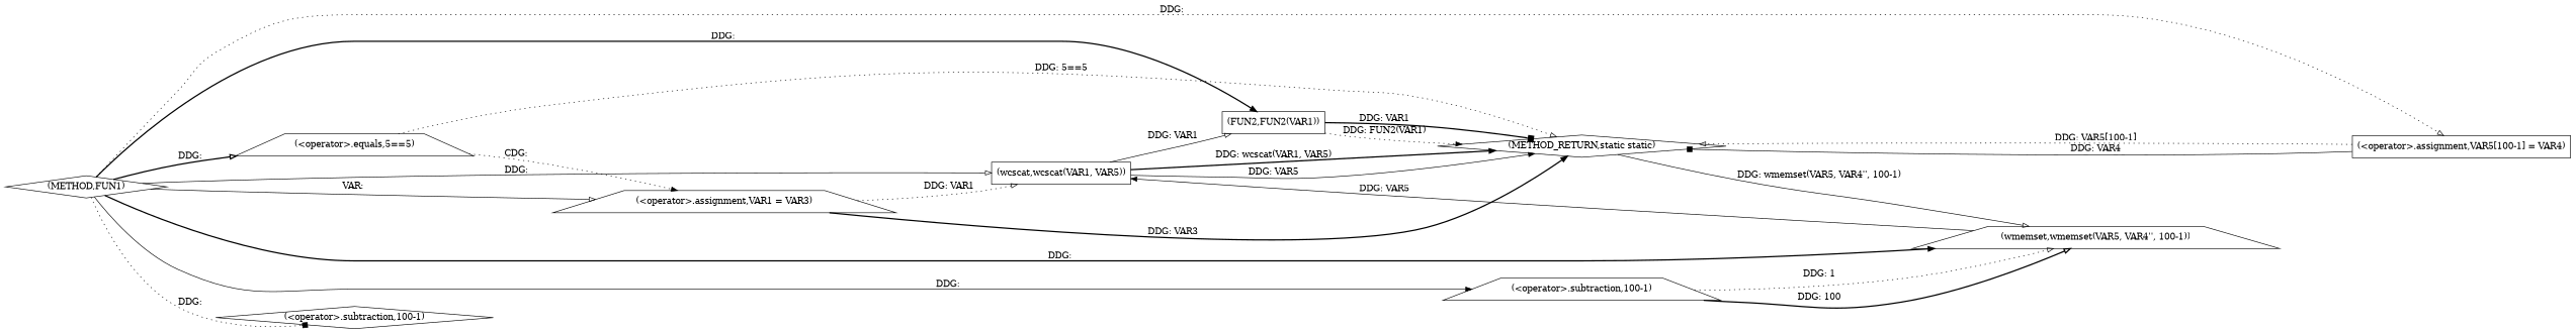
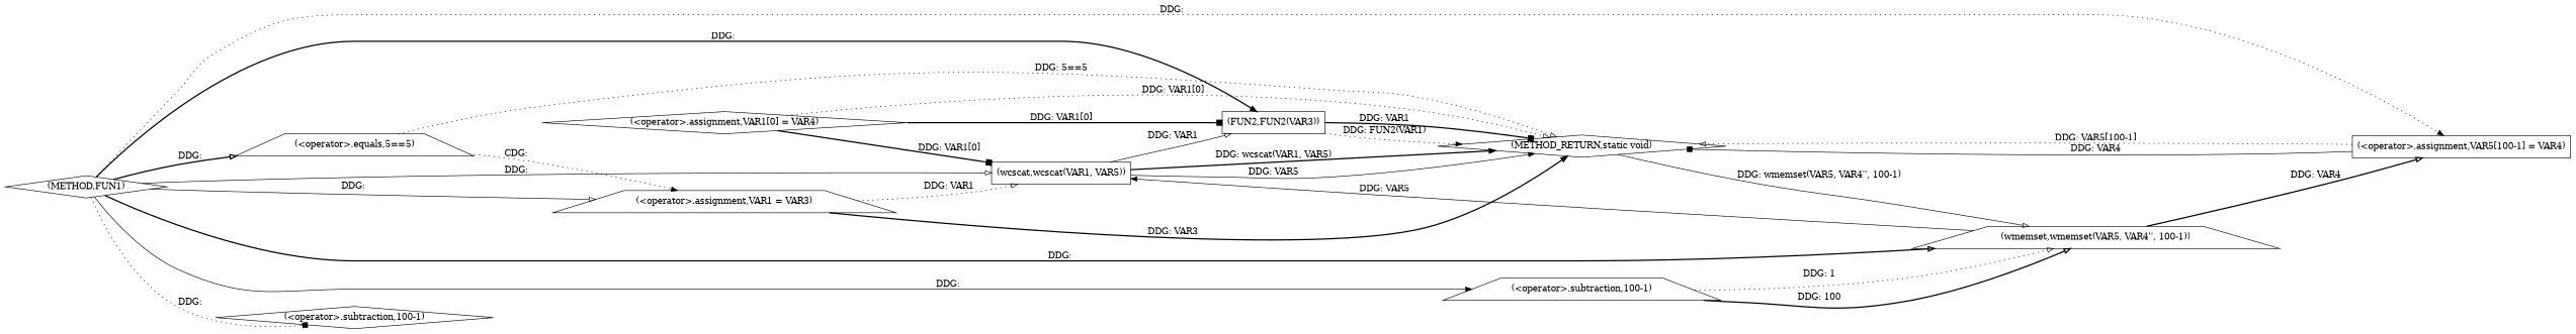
  digraph {
    rankdir=LR
    node [shape=diamond]
    edge [arrowhead=onormal style=bold]
    n1 [label="(METHOD,FUN1)"]
    n2 [label="(<operator>.equals,5==5)" shape=trapezium]
    n3 [label="(<operator>.assignment,VAR1 = VAR3)" shape=trapezium]
    n4 [label="(wmemset,wmemset(VAR5, VAR4'', 100-1))" shape=trapezium]
    n5 [label="(<operator>.subtraction,100-1)" shape=trapezium]
    n6 [label="(<operator>.assignment,VAR5[100-1] = VAR4)" shape=box]
    n7 [label="(<operator>.subtraction,100-1)"]
    n8 [label="(wcscat,wcscat(VAR1, VAR5))" shape=box]
-   n9 [label="(FUN2,FUN2(VAR1))" shape=box]
-   n10 [label="(METHOD_RETURN,static static)"]
+   n9 [label="(FUN2,FUN2(VAR3))" shape=box]
+   n10 [label="(METHOD_RETURN,static void)"]
+   n11 [label="(<operator>.assignment,VAR1[0] = VAR4)"]
    n1 -> n2 [label="DDG: "]
-   n1 -> n3 [label="VAR: " style=solid]
-   n1 -> n4 [arrowhead=normal label="DDG: "]
+   n1 -> n3 [label="DDG: " style=solid]
+   n1 -> n4 [label="DDG: "]
    n1 -> n5 [arrowhead=normal label="DDG: " style=solid]
-   n1 -> n6 [label="DDG: " style=dotted]
+   n1 -> n6 [arrowhead=normal label="DDG: " style=dotted]
    n1 -> n7 [arrowhead=box label="DDG: " style=dotted]
    n1 -> n8 [label="DDG: " style=solid]
    n1 -> n9 [arrowhead=normal label="DDG: "]
    n2 -> n3 [arrowhead=normal label="CDG: " style=dotted]
    n2 -> n10 [label="DDG: 5==5" style=dotted]
    n3 -> n8 [label="DDG: VAR1" style=dotted]
    n3 -> n10 [arrowhead=normal label="DDG: VAR3"]
+   n4 -> n6 [label="DDG: VAR4"]
    n4 -> n8 [arrowhead=normal label="DDG: VAR5" style=solid]
    n5 -> n4 [label="DDG: 100"]
    n5 -> n4 [label="DDG: 1" style=dotted]
    n6 -> n10 [arrowhead=box label="DDG: VAR4" style=solid]
    n6 -> n10 [label="DDG: VAR5[100-1]" style=dotted]
    n8 -> n9 [label="DDG: VAR1" style=solid]
    n8 -> n10 [arrowhead=normal label="DDG: wcscat(VAR1, VAR5)"]
    n8 -> n10 [arrowhead=normal label="DDG: VAR5" style=solid]
    n9 -> n10 [arrowhead=normal label="DDG: FUN2(VAR1)" style=dotted]
    n9 -> n10 [arrowhead=box label="DDG: VAR1"]
    n10 -> n4 [label="DDG: wmemset(VAR5, VAR4'', 100-1)" style=solid]
+   n11 -> n8 [arrowhead=box label="DDG: VAR1[0]"]
+   n11 -> n9 [arrowhead=box label="DDG: VAR1[0]"]
+   n11 -> n10 [label="DDG: VAR1[0]" style=dotted]
  }
